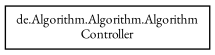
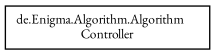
  digraph {
    rankdir=LR
    fontname="EB Garamond"
-   n1 [color=black fillcolor=white fontname="EB Garamond" fontsize=10 height=0.2 label="de.Algorithm.Algorithm.Algorithm\lController" shape=record style=filled width=0.4]
+   n1 [color=black fillcolor=white fontname="EB Garamond" fontsize=10 height=0.2 label="de.Enigma.Algorithm.Algorithm\lController" shape=record style=filled width=0.4]
  }
